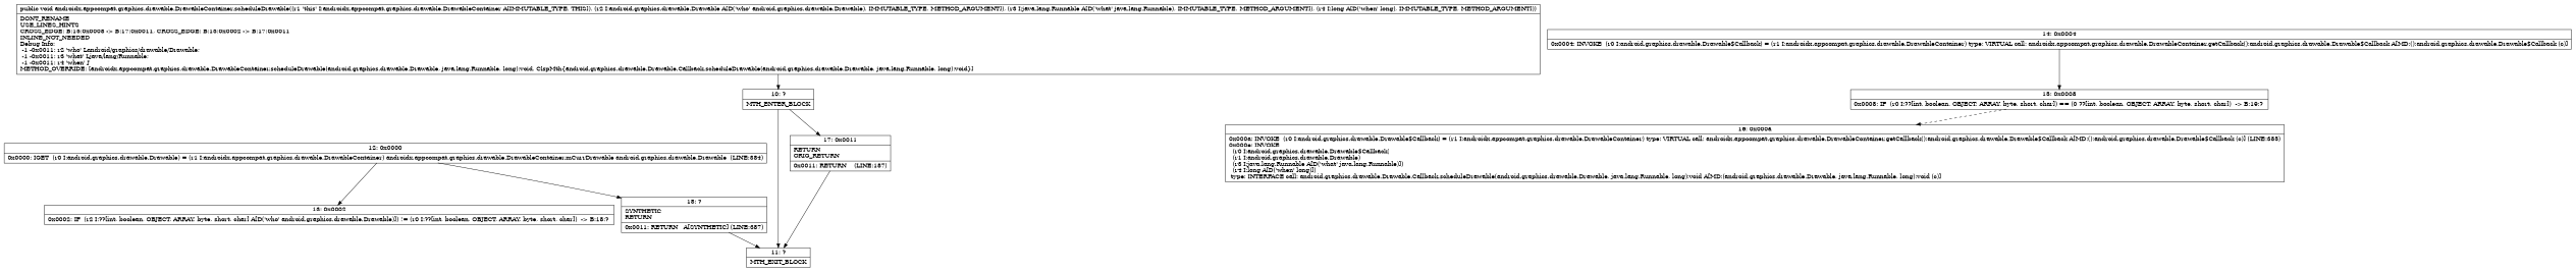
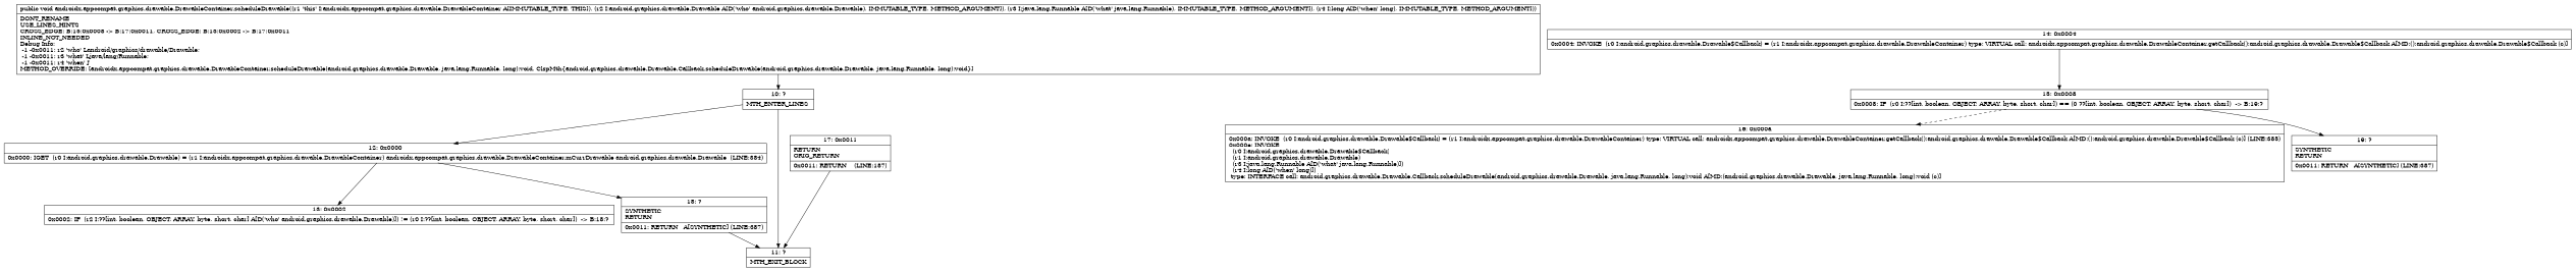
  digraph {
    node [shape=record]
-   n1 [label="{10\:\ ?|MTH_ENTER_BLOCK\l}"]
+   n1 [label="{10\:\ ?|MTH_ENTER_LINES\l}"]
    n2 [label="{12\:\ 0x0000|0x0000: IGET  (r0 I:android.graphics.drawable.Drawable) = (r1 I:androidx.appcompat.graphics.drawable.DrawableContainer) androidx.appcompat.graphics.drawable.DrawableContainer.mCurrDrawable android.graphics.drawable.Drawable  (LINE:384)\l}"]
    n3 [label="{11\:\ ?|MTH_EXIT_BLOCK\l}"]
    n4 [label="{13\:\ 0x0002|0x0002: IF  (r2 I:??[int, boolean, OBJECT, ARRAY, byte, short, char] A[D('who' android.graphics.drawable.Drawable)]) != (r0 I:??[int, boolean, OBJECT, ARRAY, byte, short, char])  \-\> B:18:? \l}"]
    n5 [label="{18\:\ ?|SYNTHETIC\lRETURN\l|0x0011: RETURN   A[SYNTHETIC] (LINE:387)\l}"]
    n6 [label="{14\:\ 0x0004|0x0004: INVOKE  (r0 I:android.graphics.drawable.Drawable$Callback) = (r1 I:androidx.appcompat.graphics.drawable.DrawableContainer) type: VIRTUAL call: androidx.appcompat.graphics.drawable.DrawableContainer.getCallback():android.graphics.drawable.Drawable$Callback A[MD:():android.graphics.drawable.Drawable$Callback (c)]\l}"]
    n7 [label="{15\:\ 0x0008|0x0008: IF  (r0 I:??[int, boolean, OBJECT, ARRAY, byte, short, char]) == (0 ??[int, boolean, OBJECT, ARRAY, byte, short, char])  \-\> B:19:? \l}"]
    n8 [label="{16\:\ 0x000a|0x000a: INVOKE  (r0 I:android.graphics.drawable.Drawable$Callback) = (r1 I:androidx.appcompat.graphics.drawable.DrawableContainer) type: VIRTUAL call: androidx.appcompat.graphics.drawable.DrawableContainer.getCallback():android.graphics.drawable.Drawable$Callback A[MD:():android.graphics.drawable.Drawable$Callback (c)] (LINE:385)\l0x000e: INVOKE  \l  (r0 I:android.graphics.drawable.Drawable$Callback)\l  (r1 I:android.graphics.drawable.Drawable)\l  (r3 I:java.lang.Runnable A[D('what' java.lang.Runnable)])\l  (r4 I:long A[D('when' long)])\l type: INTERFACE call: android.graphics.drawable.Drawable.Callback.scheduleDrawable(android.graphics.drawable.Drawable, java.lang.Runnable, long):void A[MD:(android.graphics.drawable.Drawable, java.lang.Runnable, long):void (c)]\l}"]
+   n9 [label="{19\:\ ?|SYNTHETIC\lRETURN\l|0x0011: RETURN   A[SYNTHETIC] (LINE:387)\l}"]
    n10 [label="{17\:\ 0x0011|RETURN\lORIG_RETURN\l|0x0011: RETURN    (LINE:187)\l}"]
    n11 [label="{public void androidx.appcompat.graphics.drawable.DrawableContainer.scheduleDrawable((r1 'this' I:androidx.appcompat.graphics.drawable.DrawableContainer A[IMMUTABLE_TYPE, THIS]), (r2 I:android.graphics.drawable.Drawable A[D('who' android.graphics.drawable.Drawable), IMMUTABLE_TYPE, METHOD_ARGUMENT]), (r3 I:java.lang.Runnable A[D('what' java.lang.Runnable), IMMUTABLE_TYPE, METHOD_ARGUMENT]), (r4 I:long A[D('when' long), IMMUTABLE_TYPE, METHOD_ARGUMENT]))  | DONT_RENAME\lUSE_LINES_HINTS\lCROSS_EDGE: B:15:0x0008 \-\> B:17:0x0011, CROSS_EDGE: B:13:0x0002 \-\> B:17:0x0011\lINLINE_NOT_NEEDED\lDebug Info:\l  \-1 \-0x0011: r2 'who' Landroid\/graphics\/drawable\/Drawable;\l  \-1 \-0x0011: r3 'what' Ljava\/lang\/Runnable;\l  \-1 \-0x0011: r4 'when' J\lMETHOD_OVERRIDE: [androidx.appcompat.graphics.drawable.DrawableContainer.scheduleDrawable(android.graphics.drawable.Drawable, java.lang.Runnable, long):void, ClspMth\{android.graphics.drawable.Drawable.Callback.scheduleDrawable(android.graphics.drawable.Drawable, java.lang.Runnable, long):void\}]\l}"]
-   n1 -> n10
+   n1 -> n2
    n1 -> n3
    n2 -> n4
    n2 -> n5
    n5 -> n3
    n6 -> n7
    n7 -> n8 [style=dashed]
+   n7 -> n9
    n10 -> n3
    n11 -> n1
  }
